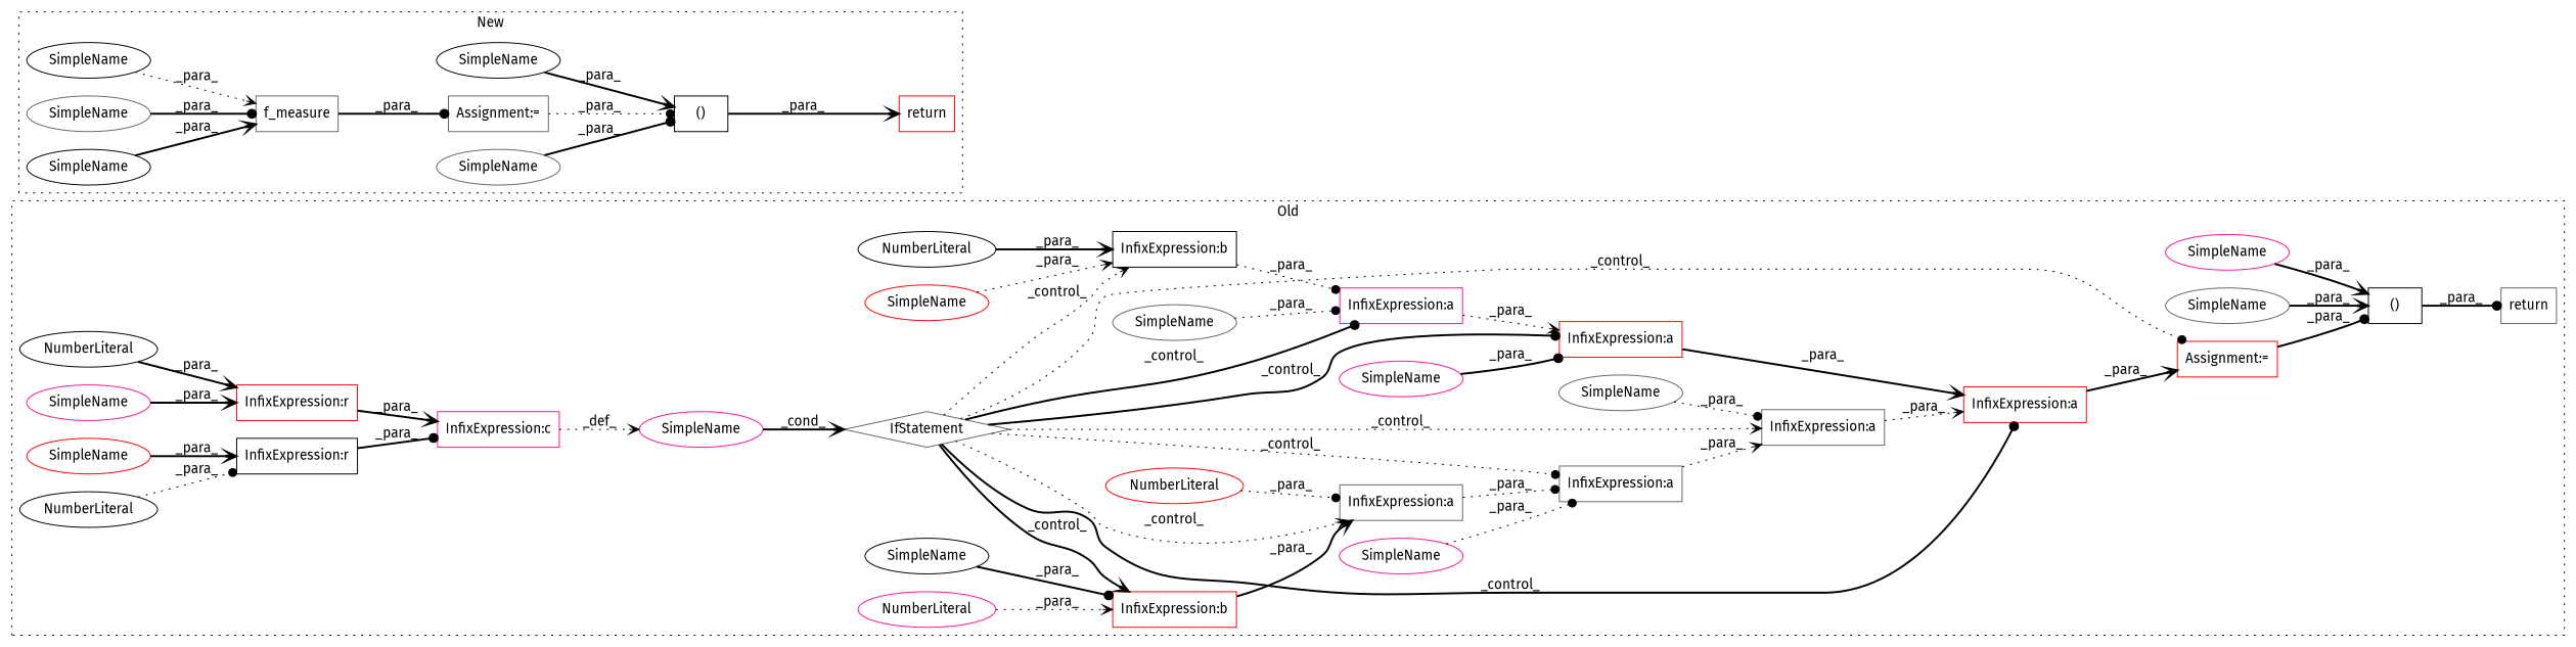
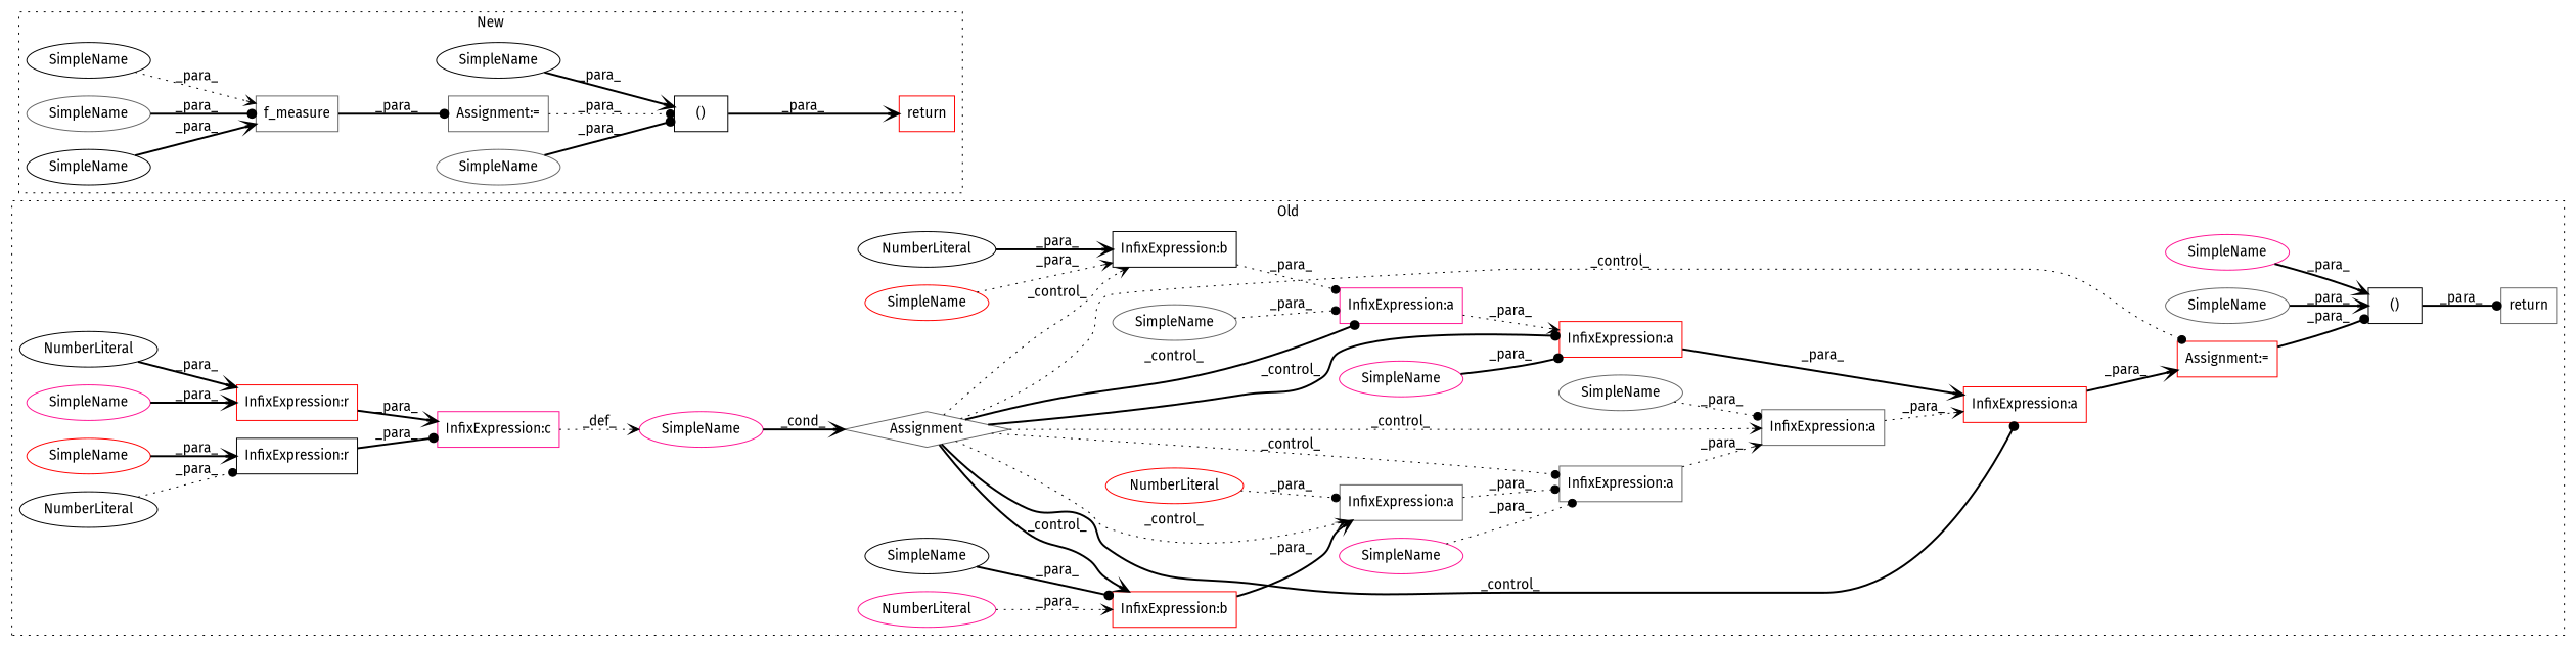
  digraph {
    rankdir=LR
    fontname="Fira Sans"
    node [a=42 l=1 s=758 shape=ellipse color=gray40 fontname="Fira Sans"]
    edge [style=bold arrowhead=vee fontname="Fira Sans"]
    n1 [a=106 l=29 label="()" shape=box color=black]
    n2 [a=27 l=3 label="InfixExpression:a" s=708 shape=box color=red]
    n3 [a=27 l=3 label="InfixExpression:a" s=723 shape=box color=deeppink]
    n4 [a=27 l=3 label="InfixExpression:a" s=684 shape=box]
    n5 [a=27 l=3 label="InfixExpression:a" s=698 shape=box]
    n6 [a=34 label=NumberLiteral s=683 color=red]
    n7 [a=41 l=12 label=return s=746 shape=box]
    n8 [a=27 l=3 label="InfixExpression:a" s=703 shape=box]
    n9 [a=27 l=3 label="InfixExpression:a" s=728 shape=box color=red]
    n10 [a=27 l=3 label="InfixExpression:b" s=718 shape=box color=black]
    n11 [a=34 label=NumberLiteral s=721 color=black]
    n12 [a=27 l=3 label="InfixExpression:b" s=692 shape=box color=red]
    n13 [a=34 label=NumberLiteral s=695 color=deeppink]
    n14 [a=27 l=3 label="InfixExpression:r" s=651 shape=box color=red]
    n15 [a=34 label=NumberLiteral s=654 color=black]
    n16 [a=27 l=3 label="InfixExpression:r" s=662 shape=box color=black]
    n17 [a=34 label=NumberLiteral s=665 color=black]
    n18 [a=27 l=4 label="InfixExpression:c" s=656 shape=box color=deeppink]
-   n19 [a=25 l="4,2" label=IfStatement s="645,667" shape=diamond]
+   n19 [a=25 l="4,2" label=Assignment s="645,667" shape=diamond]
    n20 [label=SimpleName color=deeppink l="" s=""]
    n21 [a=7 label="Assignment:=" s=678 shape=box color=red]
    n22 [l=4 label=SimpleName s=714 color=red]
    n23 [l=4 label=SimpleName s=688 color=black]
    n24 [label=SimpleName s=650 color=deeppink]
    n25 [label=SimpleName color=deeppink]
    n26 [label=SimpleName s=701 color=deeppink]
    n27 [label=SimpleName s=726]
    n28 [label=SimpleName s=706]
    n29 [label=SimpleName s=772]
    n30 [label=SimpleName s=731 color=deeppink]
    n31 [label=SimpleName s=661 color=red]
    n32 [a=32 l="10,1" label=f_measure s="720,751" shape=box]
    n33 [a=106 l=50 label="()" s=770 shape=box color=black]
    n34 [a=41 l=12 label=return shape=box color=red]
    n35 [a=7 label="Assignment:=" s=714 shape=box]
    n36 [l=6 label=SimpleName s=792]
    n37 [l=6 label=SimpleName s=740 color=black]
    n38 [l=4 label=SimpleName s=747 color=black]
    n39 [l=9 label=SimpleName s=770 color=black]
    n40 [l=9 label=SimpleName s=730]
    subgraph cluster_1 {
      label=Old
      style=dotted
      n1
      n2
      n3
      n4
      n5
      n6
      n7
      n8
      n9
      n10
      n11
      n12
      n13
      n14
      n15
      n16
      n17
      n18
      n19
      n20
      n21
      n22
      n23
      n24
      n25
      n26
      n27
      n28
      n29
      n30
      n31
    }
    subgraph cluster_2 {
      label=New
      style=dotted
      n32
      n33
      n34
      n35
      n36
      n37
      n38
      n39
      n40
    }
    n1 -> n7 [label=_para_ arrowhead=dot]
    n2 -> n21 [label=_para_]
    n3 -> n9 [label=_para_ style=dotted]
    n4 -> n5 [label=_para_ style=dotted arrowhead=dot]
    n5 -> n8 [label=_para_ style=dotted]
    n6 -> n4 [label=_para_ style=dotted arrowhead=dot]
    n8 -> n2 [label=_para_ style=dotted]
    n9 -> n2 [label=_para_]
    n10 -> n3 [label=_para_ style=dotted arrowhead=dot]
    n11 -> n10 [label=_para_]
    n12 -> n4 [label=_para_]
    n13 -> n12 [label=_para_ style=dotted]
    n14 -> n18 [label=_para_]
    n15 -> n14 [label=_para_]
    n16 -> n18 [label=_para_ arrowhead=dot]
    n17 -> n16 [label=_para_ style=dotted arrowhead=dot]
    n18 -> n20 [label=_def_ style=dotted]
    n19 -> n2 [label=_control_ arrowhead=dot]
    n19 -> n3 [label=_control_ arrowhead=dot]
    n19 -> n4 [label=_control_ style=dotted]
    n19 -> n5 [label=_control_ style=dotted arrowhead=dot]
    n19 -> n8 [label=_control_ style=dotted]
    n19 -> n9 [label=_control_ arrowhead=dot]
    n19 -> n10 [label=_control_ style=dotted]
    n19 -> n12 [label=_control_]
    n19 -> n21 [label=_control_ style=dotted arrowhead=dot]
    n20 -> n19 [label=_cond_]
    n21 -> n1 [label=_para_ arrowhead=dot]
    n22 -> n10 [label=_para_ style=dotted]
    n23 -> n12 [label=_para_ arrowhead=dot]
    n24 -> n14 [label=_para_]
    n25 -> n1 [label=_para_]
    n26 -> n5 [label=_para_ style=dotted arrowhead=dot]
    n27 -> n3 [label=_para_ style=dotted arrowhead=dot]
    n28 -> n8 [label=_para_ style=dotted arrowhead=dot]
    n29 -> n1 [label=_para_]
    n30 -> n9 [label=_para_ arrowhead=dot]
    n31 -> n16 [label=_para_]
    n32 -> n35 [label=_para_ arrowhead=dot]
    n33 -> n34 [label=_para_]
    n35 -> n33 [label=_para_ style=dotted arrowhead=dot]
    n36 -> n33 [label=_para_ arrowhead=dot]
    n37 -> n32 [label=_para_]
    n38 -> n32 [label=_para_ style=dotted]
    n39 -> n33 [label=_para_]
    n40 -> n32 [label=_para_ arrowhead=dot]
  }
